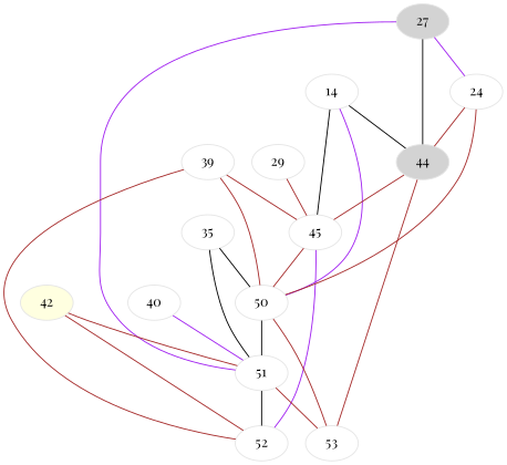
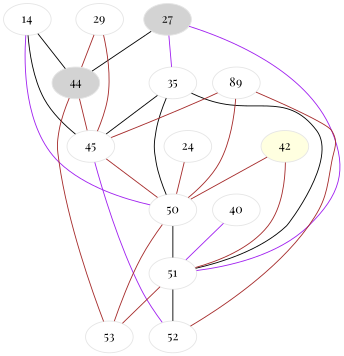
  graph {
    fontname="Playfair Display"
    node [color=gray90 fillcolor=white fontname="Playfair Display" style=filled]
    edge [color=brown fontname="Playfair Display"]
    14 [super="+2"]
    45 [super="+28+34+11"]
    50 [super="+38+47"]
    44 [fillcolor=lightgrey super="+43"]
    52 [super="+33+49"]
    51 [super="+48+32"]
    53 [super="+36"]
    24
    35 [super="+19+15+18+25"]
    27 [fillcolor=lightgrey]
    29
-   39
+   39 [label=89]
    40
    42 [fillcolor=lightyellow super="+37+17"]
    14 -- 45 [color=black weight=4]
    14 -- 50 [color=purple weight=2]
    14 -- 44 [color=black]
    45 -- 50
    45 -- 52 [color=purple weight=4]
    50 -- 51 [color=black weight=7]
    50 -- 53
    44 -- 45 [weight=3]
    44 -- 53
    51 -- 52 [color=black weight=3]
    51 -- 53 [weight=3]
    24 -- 50 [weight=2]
+   35 -- 45 [color=black weight=4]
    35 -- 50 [color=black weight=4]
    35 -- 51 [color=black]
    27 -- 44 [color=black weight=2]
    27 -- 51 [color=purple]
-   27 -- 24 [color=purple]
+   27 -- 35 [color=purple]
    29 -- 45 [weight=2]
-   24 -- 44 [weight=2]
+   29 -- 44 [weight=2]
    39 -- 45
    39 -- 50 [weight=3]
    39 -- 52
    40 -- 51 [color=purple]
-   42 -- 52 [weight=3]
+   42 -- 50 [weight=3]
    42 -- 51 [weight=2]
  }
